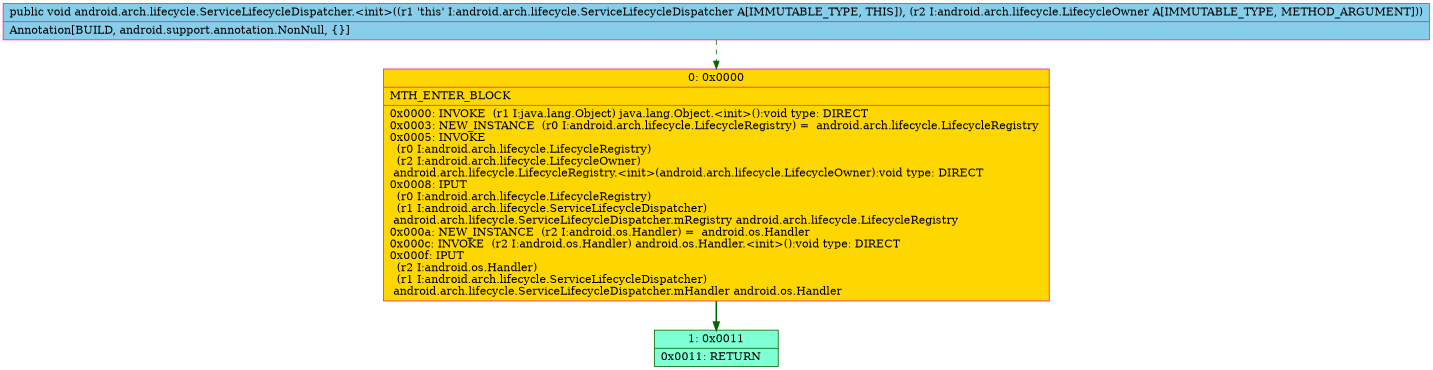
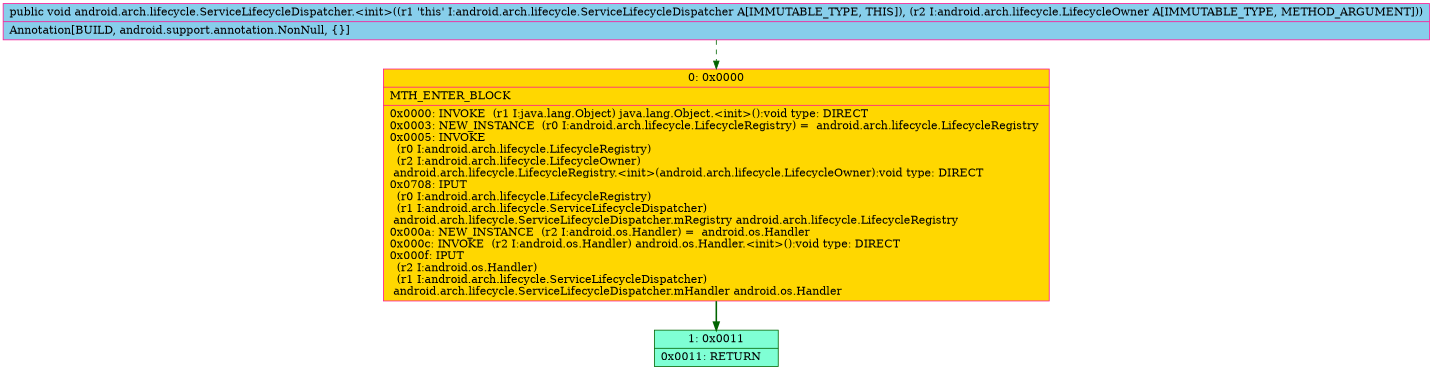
  digraph {
    node [shape=record style=filled color=deeppink]
    edge [color=darkgreen]
-   n1 [label="{0\:\ 0x0000|MTH_ENTER_BLOCK\l|0x0000: INVOKE  (r1 I:java.lang.Object) java.lang.Object.\<init\>():void type: DIRECT \l0x0003: NEW_INSTANCE  (r0 I:android.arch.lifecycle.LifecycleRegistry) =  android.arch.lifecycle.LifecycleRegistry \l0x0005: INVOKE  \l  (r0 I:android.arch.lifecycle.LifecycleRegistry)\l  (r2 I:android.arch.lifecycle.LifecycleOwner)\l android.arch.lifecycle.LifecycleRegistry.\<init\>(android.arch.lifecycle.LifecycleOwner):void type: DIRECT \l0x0008: IPUT  \l  (r0 I:android.arch.lifecycle.LifecycleRegistry)\l  (r1 I:android.arch.lifecycle.ServiceLifecycleDispatcher)\l android.arch.lifecycle.ServiceLifecycleDispatcher.mRegistry android.arch.lifecycle.LifecycleRegistry \l0x000a: NEW_INSTANCE  (r2 I:android.os.Handler) =  android.os.Handler \l0x000c: INVOKE  (r2 I:android.os.Handler) android.os.Handler.\<init\>():void type: DIRECT \l0x000f: IPUT  \l  (r2 I:android.os.Handler)\l  (r1 I:android.arch.lifecycle.ServiceLifecycleDispatcher)\l android.arch.lifecycle.ServiceLifecycleDispatcher.mHandler android.os.Handler \l}" fillcolor=gold]
+   n1 [label="{0\:\ 0x0000|MTH_ENTER_BLOCK\l|0x0000: INVOKE  (r1 I:java.lang.Object) java.lang.Object.\<init\>():void type: DIRECT \l0x0003: NEW_INSTANCE  (r0 I:android.arch.lifecycle.LifecycleRegistry) =  android.arch.lifecycle.LifecycleRegistry \l0x0005: INVOKE  \l  (r0 I:android.arch.lifecycle.LifecycleRegistry)\l  (r2 I:android.arch.lifecycle.LifecycleOwner)\l android.arch.lifecycle.LifecycleRegistry.\<init\>(android.arch.lifecycle.LifecycleOwner):void type: DIRECT \l0x0708: IPUT  \l  (r0 I:android.arch.lifecycle.LifecycleRegistry)\l  (r1 I:android.arch.lifecycle.ServiceLifecycleDispatcher)\l android.arch.lifecycle.ServiceLifecycleDispatcher.mRegistry android.arch.lifecycle.LifecycleRegistry \l0x000a: NEW_INSTANCE  (r2 I:android.os.Handler) =  android.os.Handler \l0x000c: INVOKE  (r2 I:android.os.Handler) android.os.Handler.\<init\>():void type: DIRECT \l0x000f: IPUT  \l  (r2 I:android.os.Handler)\l  (r1 I:android.arch.lifecycle.ServiceLifecycleDispatcher)\l android.arch.lifecycle.ServiceLifecycleDispatcher.mHandler android.os.Handler \l}" fillcolor=gold]
    n2 [label="{1\:\ 0x0011|0x0011: RETURN   \l}" fillcolor=aquamarine color=darkgreen]
    n3 [label="{public void android.arch.lifecycle.ServiceLifecycleDispatcher.\<init\>((r1 'this' I:android.arch.lifecycle.ServiceLifecycleDispatcher A[IMMUTABLE_TYPE, THIS]), (r2 I:android.arch.lifecycle.LifecycleOwner A[IMMUTABLE_TYPE, METHOD_ARGUMENT]))  | Annotation[BUILD, android.support.annotation.NonNull, \{\}]\l}" fillcolor=skyblue]
    n1 -> n2 [style=bold]
    n3 -> n1 [style=dashed]
  }
